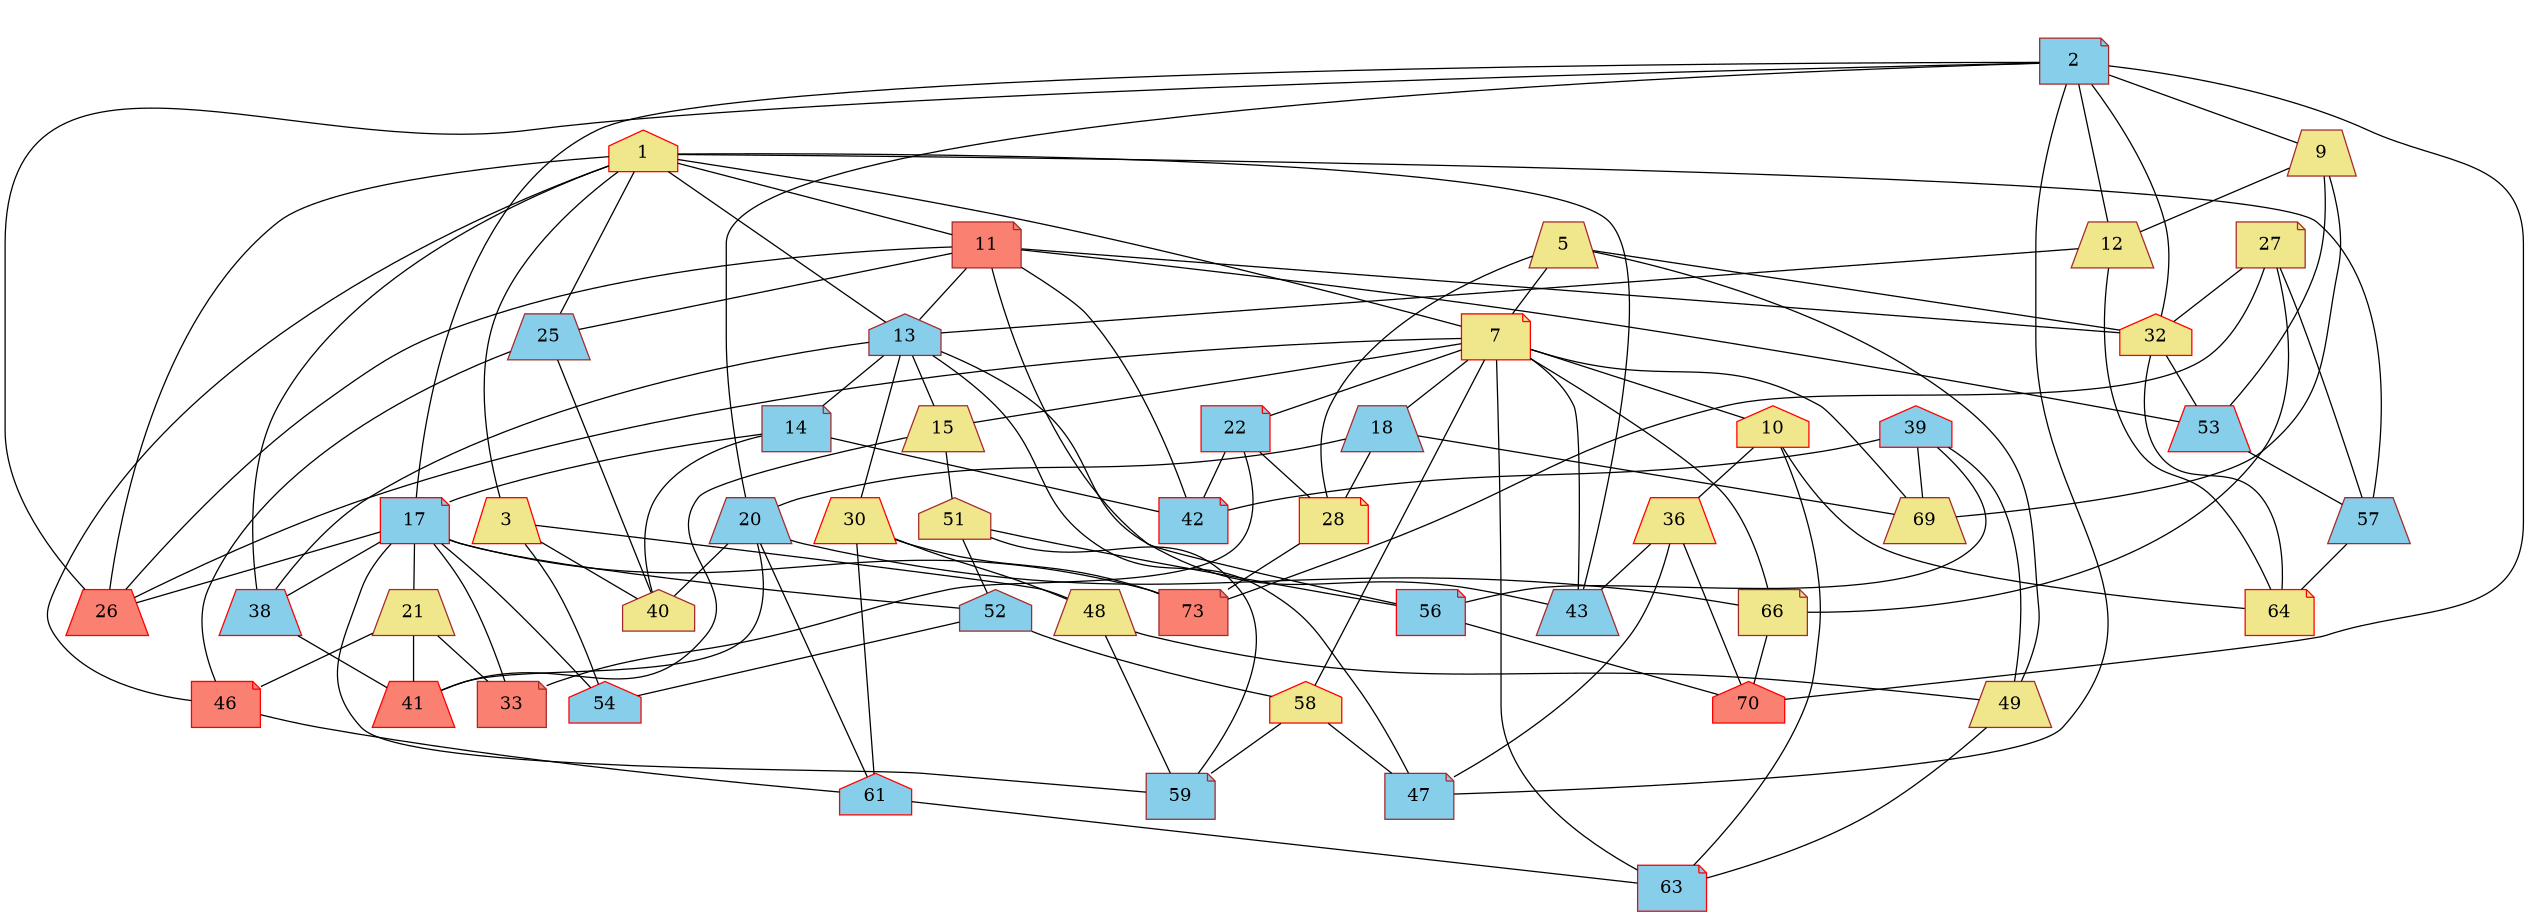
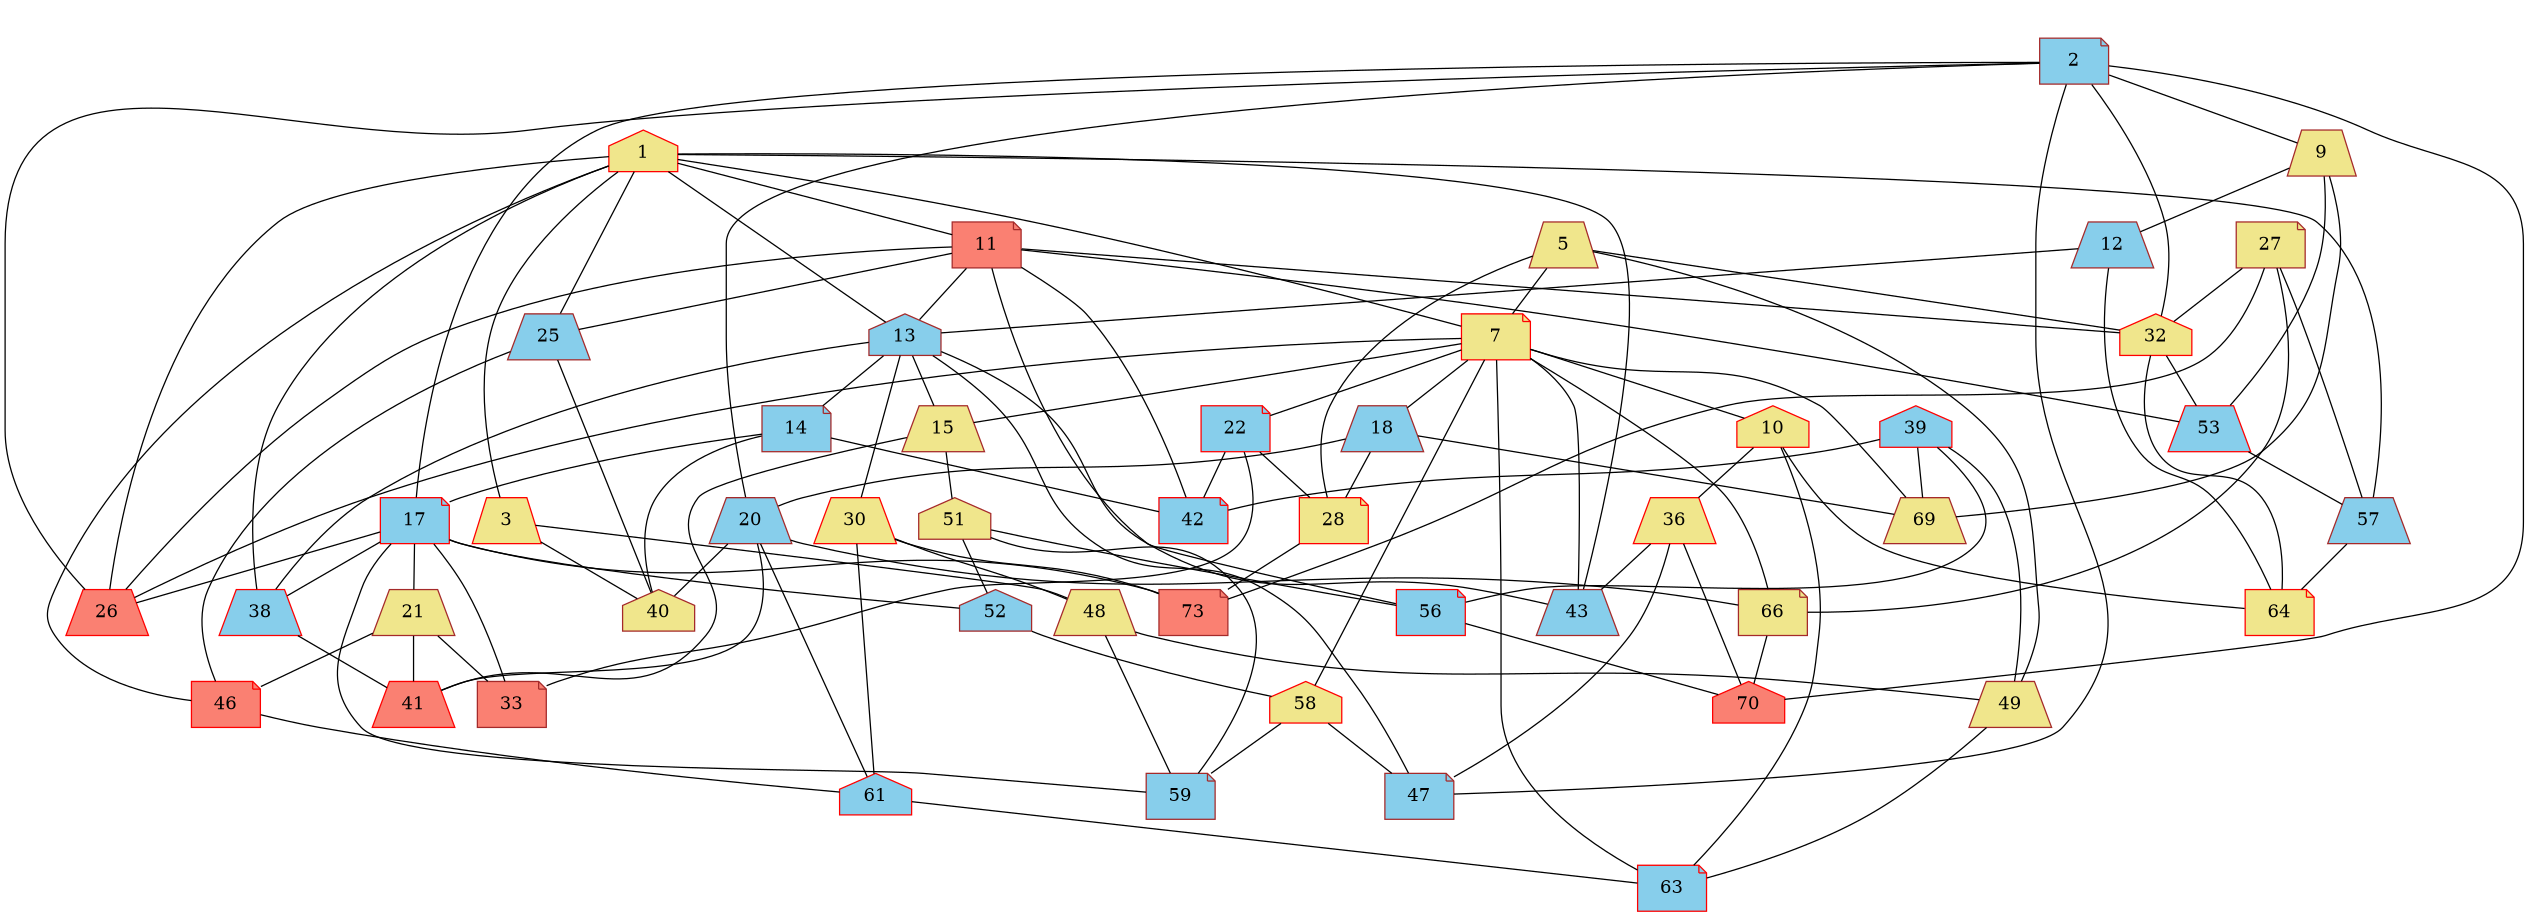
  graph {
    node [color=brown fillcolor=skyblue shape=trapezium style=filled]
    1 [color=red fillcolor=khaki shape=house super="+4"]
    3 [color=red fillcolor=khaki]
    7 [color=red fillcolor=khaki shape=note super="+19+31+24"]
    11 [fillcolor=salmon shape=note super="+60+34"]
    13 [shape=house super="+47+16"]
    25
    26 [color=red fillcolor=salmon super="+29"]
    38 [color=red]
    43
    46 [color=red fillcolor=salmon shape=note]
    57
    40 [fillcolor=khaki shape=house]
    48 [fillcolor=khaki]
-   54 [color=red shape=house]
    10 [color=red fillcolor=khaki shape=house]
    15 [fillcolor=khaki]
    18
    22 [color=red shape=note]
    58 [color=red fillcolor=khaki shape=house]
    63 [color=red shape=note]
    66 [fillcolor=khaki shape=note]
    69 [fillcolor=khaki]
    32 [color=red fillcolor=khaki shape=house super="+62"]
    53 [color=red]
    42 [color=red shape=note]
    56 [color=red shape=note]
    n27 [label=47 shape=note]
    14 [shape=note]
    30 [color=red fillcolor=khaki]
    41 [color=red fillcolor=salmon]
    61 [color=red shape=house]
    64 [color=red fillcolor=khaki shape=note]
    2 [shape=note super="+55+72"]
    9 [fillcolor=khaki]
-   12 [fillcolor=khaki]
+   12
    17 [color=red shape=note super="+37"]
    20 [super="+35"]
    70 [color=red fillcolor=salmon shape=house]
    33 [fillcolor=salmon shape=note]
    21 [fillcolor=khaki]
    52 [shape=house]
    59 [shape=note]
    73 [fillcolor=salmon shape=note]
    49 [fillcolor=khaki]
    5 [fillcolor=khaki]
    28 [color=red fillcolor=khaki shape=note]
    36 [color=red fillcolor=khaki]
    51 [fillcolor=khaki shape=house]
    27 [fillcolor=khaki shape=note]
    39 [color=red shape=house]
    1 -- 3
    1 -- 7
    1 -- 11
    1 -- 13 [weight=2]
    1 -- 25
    1 -- 26 [weight=2]
    1 -- 38
    1 -- 43
    1 -- 46
    1 -- 57
    3 -- 40
    3 -- 48
-   3 -- 54
    7 -- 26
    7 -- 43
    7 -- 10
    7 -- 15
    7 -- 18
    7 -- 22
    7 -- 58
    7 -- 63
    7 -- 66
    7 -- 69
    11 -- 13
    11 -- 25
    11 -- 26
    11 -- 32
    11 -- 53
    11 -- 42
    11 -- 56
    13 -- 38
    13 -- 43
    13 -- 15
    13 -- n27
    13 -- 14
    13 -- 30
    25 -- 46
    25 -- 40
    38 -- 41
    46 -- 61
    57 -- 64
    48 -- 59
    48 -- 49
    10 -- 63
    10 -- 64
    10 -- 36
    15 -- 41
    15 -- 51
    18 -- 69
    18 -- 20
    18 -- 28
    22 -- 42
    22 -- 33
    22 -- 28
    58 -- n27
    58 -- 59
    66 -- 70
    32 -- 53
    32 -- 64
    53 -- 57
    56 -- 70
    14 -- 40
    14 -- 42
    14 -- 17
    30 -- 48
    30 -- 61
    30 -- 73
    61 -- 63
    2 -- 26
    2 -- 32
    2 -- n27
    2 -- 9
-   2 -- 12
    2 -- 17
    2 -- 20
    2 -- 70
    9 -- 69
    9 -- 53
    9 -- 12
    12 -- 13
    12 -- 64
    17 -- 26
    17 -- 38
-   17 -- 54
    17 -- 33
    17 -- 21
    17 -- 52
    17 -- 59
    17 -- 73
    20 -- 40
    20 -- 66
    20 -- 41
    20 -- 61
    21 -- 46
    21 -- 41
    21 -- 33
-   52 -- 54
    52 -- 58
    49 -- 63
    5 -- 7
    5 -- 32
    5 -- 49
    5 -- 28
    28 -- 73
    36 -- 43
    36 -- n27
    36 -- 70
    51 -- 56
    51 -- 52
    51 -- 59
    27 -- 57
    27 -- 66
    27 -- 32
    27 -- 73
    39 -- 69
    39 -- 42
    39 -- 56
    39 -- 49
  }
